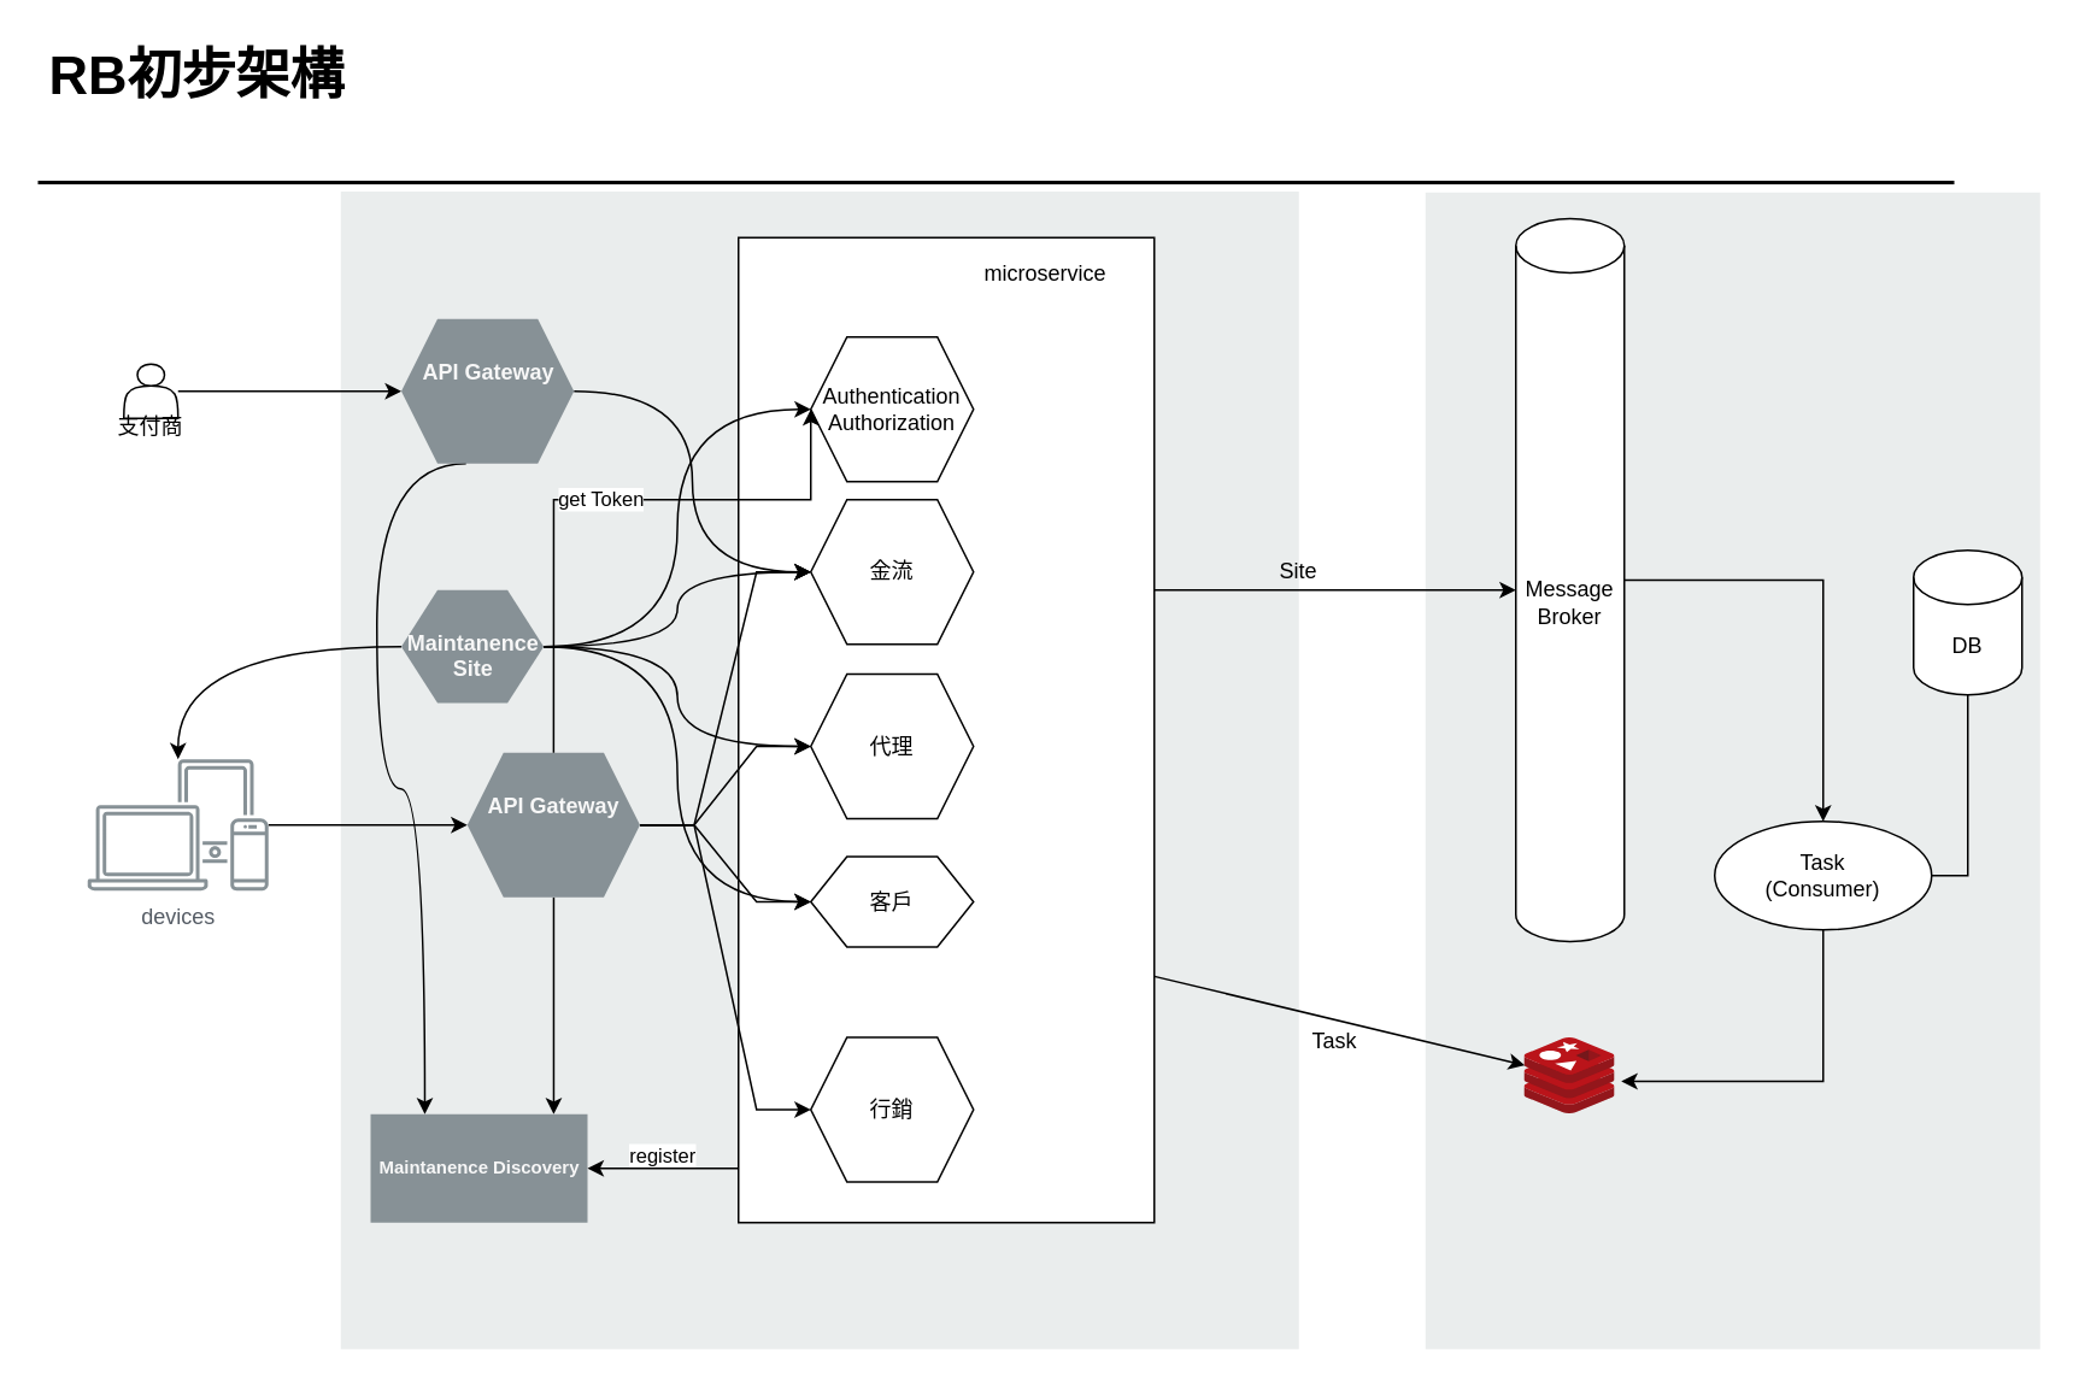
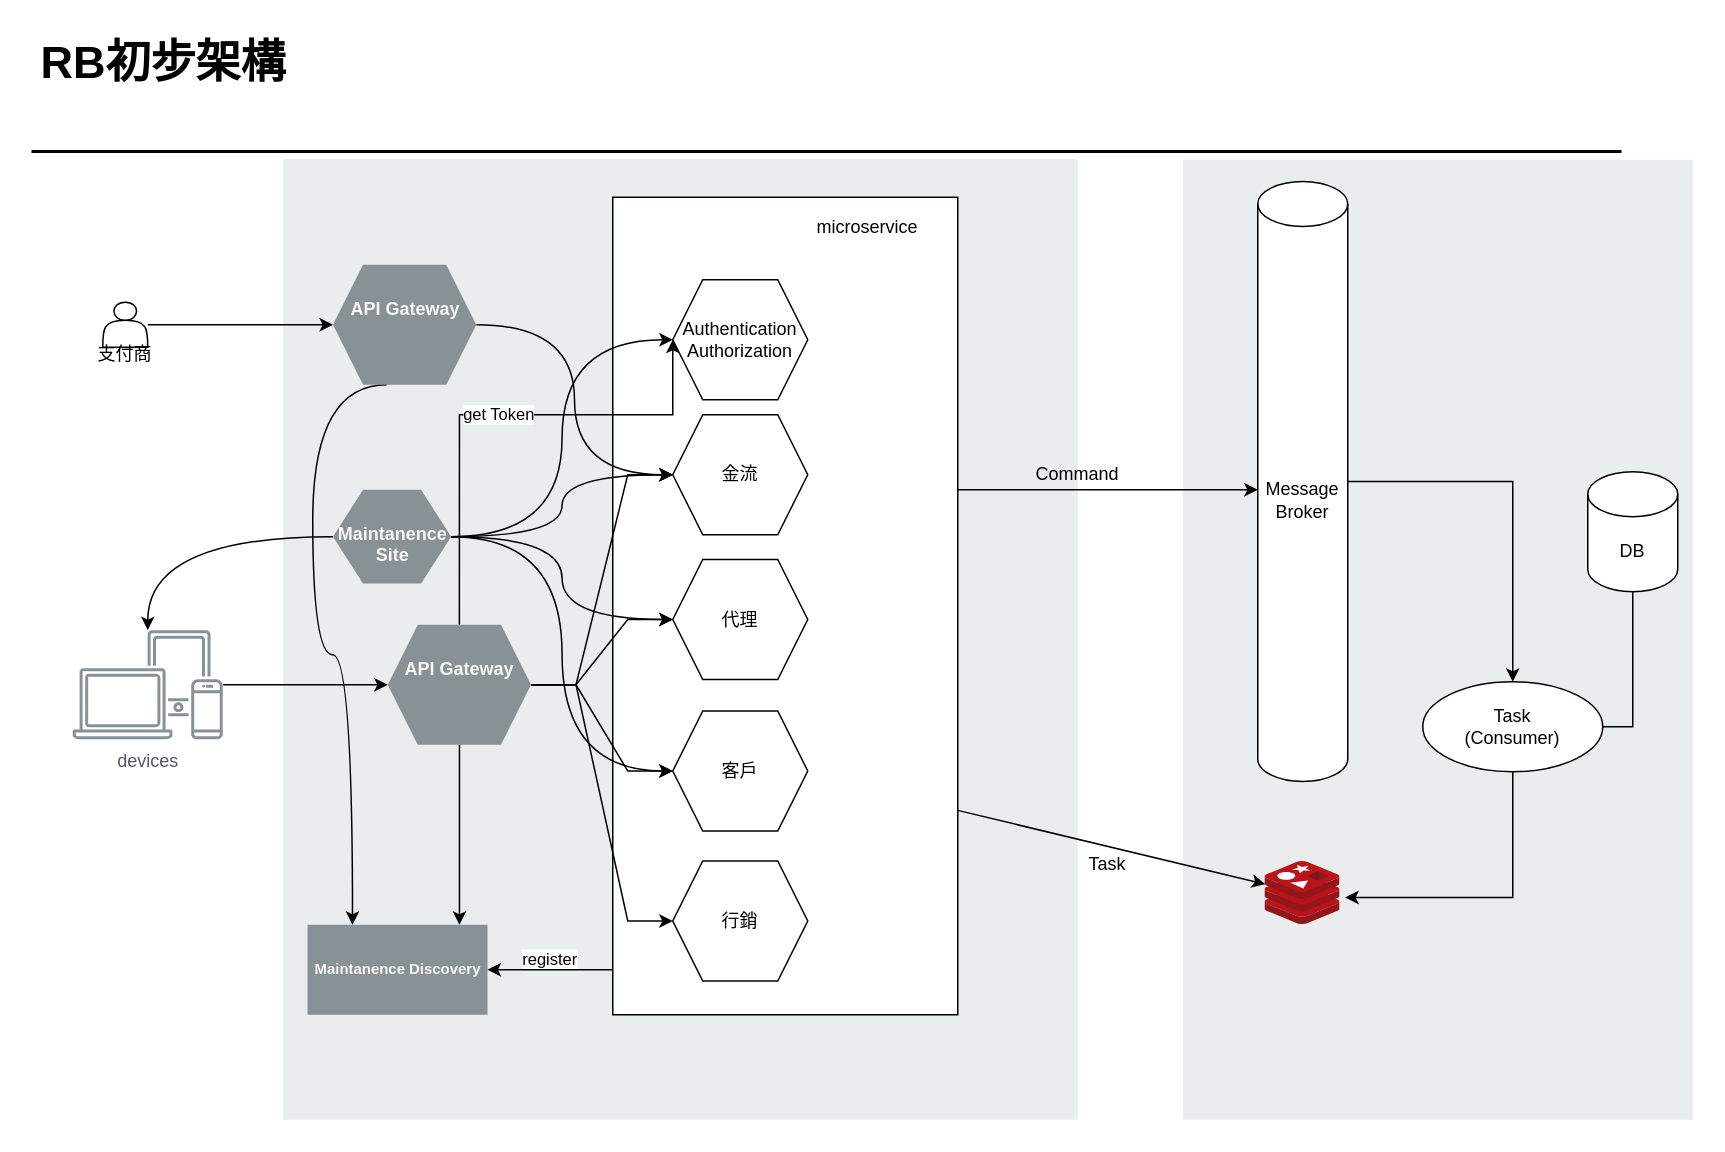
  <mxCell id="0" />
  <mxCell id="1" parent="0" />
  <mxCell id="2" value="" style="rounded=0;whiteSpace=wrap;html=1;fillColor=#EAEDED;fontSize=22;fontColor=#FFFFFF;strokeColor=none;labelBackgroundColor=none;" vertex="1" parent="1"><mxGeometry x="788" y="106" width="340" height="640" as="geometry" /></mxCell>
  <mxCell id="3" value="RB初步架構" style="text;html=1;resizable=0;points=[];autosize=1;align=left;verticalAlign=top;spacingTop=-4;fontSize=30;fontStyle=1" parent="1" vertex="1"><mxGeometry x="24.5" y="20.5" width="180" height="40" as="geometry" /></mxCell>
  <mxCell id="4" value="" style="line;strokeWidth=2;html=1;fontSize=14;" parent="1" vertex="1"><mxGeometry x="20.5" y="95.5" width="1060" height="10" as="geometry" /></mxCell>
  <mxCell id="5" value="" style="rounded=0;whiteSpace=wrap;html=1;fillColor=#EAEDED;fontSize=22;fontColor=#FFFFFF;strokeColor=none;labelBackgroundColor=none;" parent="1" vertex="1"><mxGeometry x="188" y="105.5" width="530" height="640.5" as="geometry" /></mxCell>
  <mxCell id="6" value="" style="edgeStyle=orthogonalEdgeStyle;rounded=0;orthogonalLoop=1;jettySize=auto;html=1;" edge="1" parent="1" source="7" target="9"><mxGeometry relative="1" as="geometry" /></mxCell>
  <mxCell id="7" value="devices" style="outlineConnect=0;gradientColor=none;fontColor=#545B64;strokeColor=none;fillColor=#879196;dashed=0;verticalLabelPosition=bottom;verticalAlign=top;align=center;html=1;fontSize=12;fontStyle=0;aspect=fixed;shape=mxgraph.aws4.illustration_devices;pointerEvents=1" vertex="1" parent="1"><mxGeometry x="48" y="419.5" width="100" height="73" as="geometry" /></mxCell>
  <mxCell id="8" value="" style="edgeStyle=orthogonalEdgeStyle;rounded=0;orthogonalLoop=1;jettySize=auto;html=1;" edge="1" parent="1" source="9" target="10"><mxGeometry relative="1" as="geometry"><Array as="points"><mxPoint x="306" y="596" /><mxPoint x="306" y="596" /></Array></mxGeometry></mxCell>
  <mxCell id="9" value="&lt;h4&gt;&lt;font color=&quot;#f7f7f7&quot;&gt;API Gateway&lt;/font&gt;&lt;br&gt;&lt;/h4&gt;" style="shape=hexagon;perimeter=hexagonPerimeter2;whiteSpace=wrap;html=1;fixedSize=1;dashed=0;fontColor=#545B64;fontStyle=0;verticalAlign=top;strokeColor=none;fillColor=#879196;" vertex="1" parent="1"><mxGeometry x="258" y="416" width="95.5" height="80" as="geometry" /></mxCell>
  <mxCell id="10" value="&lt;h5&gt;&lt;b&gt;&lt;font color=&quot;#f7f7f7&quot;&gt;Maintanence Discovery&lt;/font&gt;&lt;/b&gt;&lt;/h5&gt;" style="whiteSpace=wrap;html=1;dashed=0;fontColor=#545B64;fontStyle=0;verticalAlign=top;strokeColor=none;fillColor=#879196;" vertex="1" parent="1"><mxGeometry x="204.5" y="616" width="120" height="60" as="geometry" /></mxCell>
  <mxCell id="11" value="" style="edgeStyle=orthogonalEdgeStyle;rounded=0;orthogonalLoop=1;jettySize=auto;html=1;" edge="1" parent="1" source="13" target="19"><mxGeometry relative="1" as="geometry"><mxPoint x="688" y="414" as="sourcePoint" /><Array as="points"><mxPoint x="708" y="326" /><mxPoint x="708" y="326" /></Array></mxGeometry></mxCell>
  <mxCell id="12" value="register" style="edgeStyle=orthogonalEdgeStyle;rounded=0;orthogonalLoop=1;jettySize=auto;html=1;entryX=1;entryY=0.5;entryDx=0;entryDy=0;" edge="1" parent="1" source="13" target="10"><mxGeometry x="0.013" y="-7" relative="1" as="geometry"><mxPoint x="329" y="606" as="targetPoint" /><Array as="points"><mxPoint x="388" y="646" /><mxPoint x="388" y="646" /></Array><mxPoint as="offset" /></mxGeometry></mxCell>
  <mxCell id="13" value="" style="rounded=0;whiteSpace=wrap;html=1;" vertex="1" parent="1"><mxGeometry x="408" y="131" width="230" height="545" as="geometry" /></mxCell>
- <mxCell id="14" value="客戶" style="shape=hexagon;perimeter=hexagonPerimeter2;whiteSpace=wrap;html=1;fixedSize=1;" vertex="1" parent="1"><mxGeometry x="448" y="473.5" width="90" height="50" as="geometry" /></mxCell>
+ <mxCell id="14" value="客戶" style="shape=hexagon;perimeter=hexagonPerimeter2;whiteSpace=wrap;html=1;fixedSize=1;" vertex="1" parent="1"><mxGeometry x="448" y="473.5" width="90" height="80" as="geometry" /></mxCell>
  <mxCell id="15" value="金流" style="shape=hexagon;perimeter=hexagonPerimeter2;whiteSpace=wrap;html=1;fixedSize=1;" vertex="1" parent="1"><mxGeometry x="448" y="276" width="90" height="80" as="geometry" /></mxCell>
  <mxCell id="16" value="代理" style="shape=hexagon;perimeter=hexagonPerimeter2;whiteSpace=wrap;html=1;fixedSize=1;" vertex="1" parent="1"><mxGeometry x="448" y="372.5" width="90" height="80" as="geometry" /></mxCell>
  <mxCell id="17" value="行銷" style="shape=hexagon;perimeter=hexagonPerimeter2;whiteSpace=wrap;html=1;fixedSize=1;" vertex="1" parent="1"><mxGeometry x="448" y="573.5" width="90" height="80" as="geometry" /></mxCell>
  <mxCell id="18" style="edgeStyle=orthogonalEdgeStyle;rounded=0;orthogonalLoop=1;jettySize=auto;html=1;" edge="1" parent="1" source="19" target="27"><mxGeometry relative="1" as="geometry"><Array as="points"><mxPoint x="1008" y="320.5" /></Array></mxGeometry></mxCell>
  <mxCell id="19" value="Message&lt;br&gt;Broker" style="shape=cylinder3;whiteSpace=wrap;html=1;boundedLbl=1;backgroundOutline=1;size=15;" vertex="1" parent="1"><mxGeometry x="838" y="120.5" width="60" height="400" as="geometry" /></mxCell>
- <mxCell id="20" value="DB" style="shape=cylinder3;whiteSpace=wrap;html=1;boundedLbl=1;backgroundOutline=1;size=15;" vertex="1" parent="1"><mxGeometry x="1058" y="304" width="60" height="80" as="geometry" /></mxCell>
- <mxCell id="21" value="Site" style="text;html=1;strokeColor=none;fillColor=none;align=center;verticalAlign=middle;whiteSpace=wrap;rounded=0;" vertex="1" parent="1"><mxGeometry x="698" y="306" width="40" height="20" as="geometry" /></mxCell>
+ <mxCell id="20" value="DB" style="shape=cylinder3;whiteSpace=wrap;html=1;boundedLbl=1;backgroundOutline=1;size=15;" vertex="1" parent="1"><mxGeometry x="1058" y="314" width="60" height="80" as="geometry" /></mxCell>
+ <mxCell id="21" value="Command" style="text;html=1;strokeColor=none;fillColor=none;align=center;verticalAlign=middle;whiteSpace=wrap;rounded=0;" vertex="1" parent="1"><mxGeometry x="698" y="306" width="40" height="20" as="geometry" /></mxCell>
  <mxCell id="22" value="" style="endArrow=classic;html=1;exitX=1;exitY=0.75;exitDx=0;exitDy=0;" edge="1" parent="1" source="13" target="34"><mxGeometry width="50" height="50" relative="1" as="geometry"><mxPoint x="688" y="652.5" as="sourcePoint" /><mxPoint x="848" y="653.75" as="targetPoint" /></mxGeometry></mxCell>
  <mxCell id="23" value="Task" style="text;html=1;strokeColor=none;fillColor=none;align=center;verticalAlign=middle;whiteSpace=wrap;rounded=0;" vertex="1" parent="1"><mxGeometry x="718" y="566" width="40" height="20" as="geometry" /></mxCell>
  <mxCell id="24" value="microservice" style="text;html=1;strokeColor=none;fillColor=none;align=center;verticalAlign=middle;whiteSpace=wrap;rounded=0;" vertex="1" parent="1"><mxGeometry x="558" y="140.5" width="40" height="20" as="geometry" /></mxCell>
  <mxCell id="25" style="edgeStyle=orthogonalEdgeStyle;rounded=0;orthogonalLoop=1;jettySize=auto;html=1;entryX=1.066;entryY=0.568;entryDx=0;entryDy=0;entryPerimeter=0;" edge="1" parent="1" source="27" target="34"><mxGeometry relative="1" as="geometry"><mxPoint x="888" y="649" as="targetPoint" /><Array as="points"><mxPoint x="1008" y="598" /></Array></mxGeometry></mxCell>
  <mxCell id="26" style="edgeStyle=orthogonalEdgeStyle;rounded=0;orthogonalLoop=1;jettySize=auto;html=1;entryX=0.5;entryY=1;entryDx=0;entryDy=0;entryPerimeter=0;endArrow=none;" edge="1" parent="1" source="27" target="20"><mxGeometry relative="1" as="geometry"><Array as="points"><mxPoint x="1088" y="484.5" /></Array></mxGeometry></mxCell>
  <mxCell id="27" value="Task&lt;br&gt;(Consumer)" style="ellipse;whiteSpace=wrap;html=1;" vertex="1" parent="1"><mxGeometry x="948" y="454" width="120" height="60" as="geometry" /></mxCell>
  <mxCell id="28" value="Authentication&lt;br&gt;Authorization" style="shape=hexagon;perimeter=hexagonPerimeter2;whiteSpace=wrap;html=1;fixedSize=1;" vertex="1" parent="1"><mxGeometry x="448" y="186" width="90" height="80" as="geometry" /></mxCell>
  <mxCell id="29" value="get Token" style="edgeStyle=orthogonalEdgeStyle;rounded=0;orthogonalLoop=1;jettySize=auto;html=1;entryX=0;entryY=0.5;entryDx=0;entryDy=0;exitX=0.5;exitY=0;exitDx=0;exitDy=0;" edge="1" parent="1" source="9" target="28"><mxGeometry relative="1" as="geometry"><Array as="points"><mxPoint x="306" y="276" /><mxPoint x="448" y="276" /></Array></mxGeometry></mxCell>
  <mxCell id="30" style="edgeStyle=entityRelationEdgeStyle;rounded=0;orthogonalLoop=1;jettySize=auto;html=1;entryX=0;entryY=0.5;entryDx=0;entryDy=0;" edge="1" parent="1" source="9" target="15"><mxGeometry relative="1" as="geometry" /></mxCell>
  <mxCell id="31" style="edgeStyle=entityRelationEdgeStyle;rounded=0;orthogonalLoop=1;jettySize=auto;html=1;entryX=0;entryY=0.5;entryDx=0;entryDy=0;" edge="1" parent="1" source="9" target="16"><mxGeometry relative="1" as="geometry" /></mxCell>
  <mxCell id="32" style="edgeStyle=entityRelationEdgeStyle;rounded=0;orthogonalLoop=1;jettySize=auto;html=1;" edge="1" parent="1" source="9" target="14"><mxGeometry relative="1" as="geometry" /></mxCell>
  <mxCell id="33" style="edgeStyle=entityRelationEdgeStyle;rounded=0;orthogonalLoop=1;jettySize=auto;html=1;" edge="1" parent="1" source="9" target="17"><mxGeometry relative="1" as="geometry" /></mxCell>
  <mxCell id="34" value="" style="aspect=fixed;html=1;points=[];align=center;image;fontSize=12;image=img/lib/mscae/Cache_Redis_Product.svg;" vertex="1" parent="1"><mxGeometry x="843" y="574" width="50" height="42" as="geometry" /></mxCell>
  <mxCell id="35" style="edgeStyle=orthogonalEdgeStyle;curved=1;rounded=0;orthogonalLoop=1;jettySize=auto;html=1;entryX=0;entryY=0.5;entryDx=0;entryDy=0;" edge="1" parent="1" source="37" target="15"><mxGeometry relative="1" as="geometry" /></mxCell>
  <mxCell id="36" style="edgeStyle=orthogonalEdgeStyle;curved=1;rounded=0;orthogonalLoop=1;jettySize=auto;html=1;entryX=0.25;entryY=0;entryDx=0;entryDy=0;exitX=0.375;exitY=1;exitDx=0;exitDy=0;" edge="1" parent="1" source="37" target="10"><mxGeometry relative="1" as="geometry"><Array as="points"><mxPoint x="208" y="256" /><mxPoint x="208" y="436" /><mxPoint x="234" y="436" /></Array></mxGeometry></mxCell>
  <mxCell id="37" value="&lt;h4&gt;&lt;font color=&quot;#f7f7f7&quot;&gt;API Gateway&lt;/font&gt;&lt;br&gt;&lt;/h4&gt;" style="shape=hexagon;perimeter=hexagonPerimeter2;whiteSpace=wrap;html=1;fixedSize=1;dashed=0;fontColor=#545B64;fontStyle=0;verticalAlign=top;strokeColor=none;fillColor=#879196;" vertex="1" parent="1"><mxGeometry x="221.5" y="176" width="95.5" height="80" as="geometry" /></mxCell>
  <mxCell id="38" style="edgeStyle=entityRelationEdgeStyle;rounded=0;orthogonalLoop=1;jettySize=auto;html=1;entryX=0;entryY=0.5;entryDx=0;entryDy=0;" edge="1" parent="1" source="39" target="37"><mxGeometry relative="1" as="geometry" /></mxCell>
  <mxCell id="39" value="" style="shape=actor;whiteSpace=wrap;html=1;" vertex="1" parent="1"><mxGeometry x="68" y="201" width="30" height="30" as="geometry" /></mxCell>
  <mxCell id="40" value="支付商" style="text;html=1;strokeColor=none;fillColor=none;align=center;verticalAlign=middle;whiteSpace=wrap;rounded=0;" vertex="1" parent="1"><mxGeometry x="63" y="226" width="40" height="20" as="geometry" /></mxCell>
  <mxCell id="41" style="edgeStyle=orthogonalEdgeStyle;curved=1;rounded=0;orthogonalLoop=1;jettySize=auto;html=1;" edge="1" parent="1" source="46" target="7"><mxGeometry relative="1" as="geometry" /></mxCell>
  <mxCell id="42" style="edgeStyle=orthogonalEdgeStyle;curved=1;rounded=0;orthogonalLoop=1;jettySize=auto;html=1;entryX=0;entryY=0.5;entryDx=0;entryDy=0;" edge="1" parent="1" source="46" target="14"><mxGeometry relative="1" as="geometry" /></mxCell>
  <mxCell id="43" style="edgeStyle=orthogonalEdgeStyle;curved=1;rounded=0;orthogonalLoop=1;jettySize=auto;html=1;entryX=0;entryY=0.5;entryDx=0;entryDy=0;" edge="1" parent="1" source="46" target="16"><mxGeometry relative="1" as="geometry" /></mxCell>
  <mxCell id="44" style="edgeStyle=orthogonalEdgeStyle;curved=1;rounded=0;orthogonalLoop=1;jettySize=auto;html=1;entryX=0;entryY=0.5;entryDx=0;entryDy=0;" edge="1" parent="1" source="46" target="15"><mxGeometry relative="1" as="geometry" /></mxCell>
  <mxCell id="45" style="edgeStyle=orthogonalEdgeStyle;curved=1;rounded=0;orthogonalLoop=1;jettySize=auto;html=1;entryX=0;entryY=0.5;entryDx=0;entryDy=0;" edge="1" parent="1" source="46" target="28"><mxGeometry relative="1" as="geometry" /></mxCell>
  <mxCell id="46" value="&lt;h4&gt;&lt;font color=&quot;#f7f7f7&quot;&gt;Maintanence Site&lt;/font&gt;&lt;/h4&gt;" style="shape=hexagon;perimeter=hexagonPerimeter2;whiteSpace=wrap;html=1;fixedSize=1;dashed=0;fontColor=#545B64;fontStyle=0;verticalAlign=top;strokeColor=none;fillColor=#879196;" vertex="1" parent="1"><mxGeometry x="221.5" y="326" width="78.75" height="62.5" as="geometry" /></mxCell>
